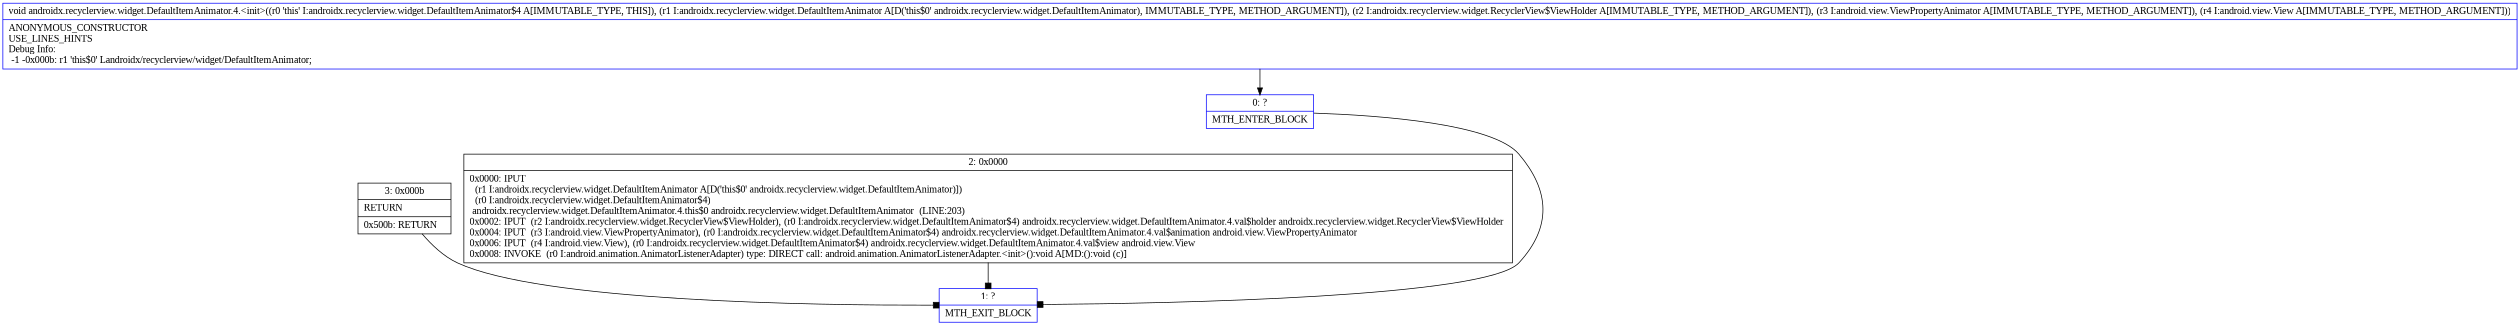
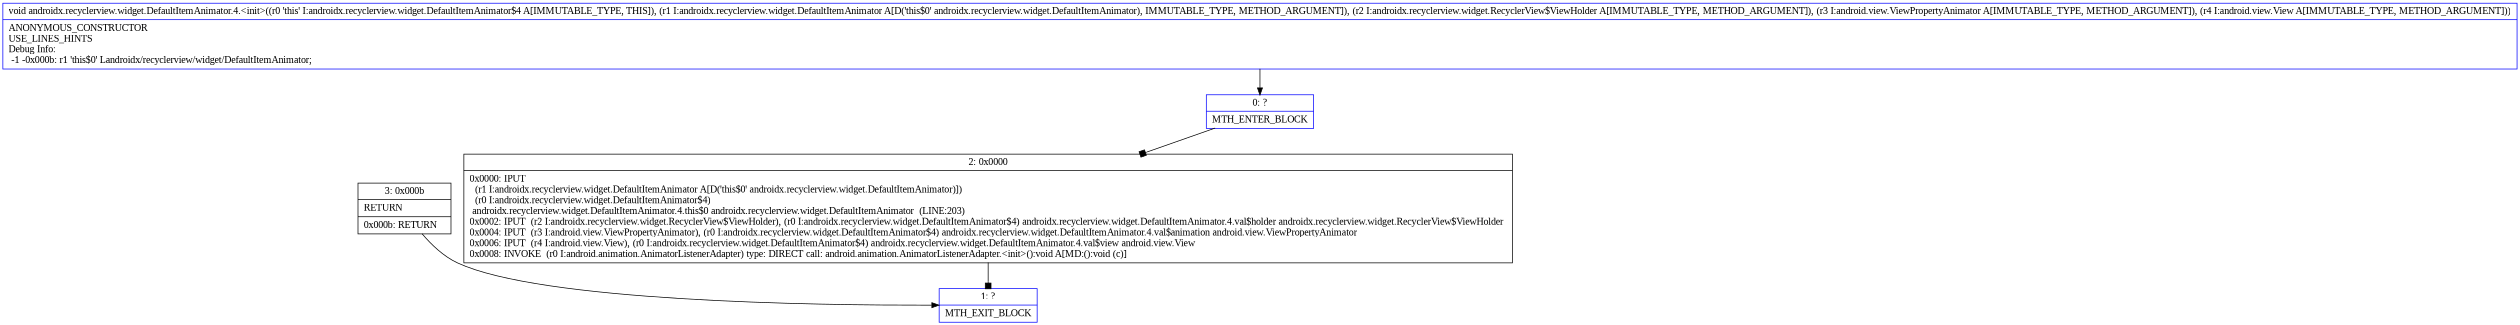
  digraph {
    fontname="Liberation Serif"
    node [color=blue fontname="Liberation Serif" shape=record]
    edge [arrowhead=box fontname="Liberation Serif"]
    n1 [label="{0\:\ ?|MTH_ENTER_BLOCK\l}"]
    n2 [color=black label="{2\:\ 0x0000|0x0000: IPUT  \l  (r1 I:androidx.recyclerview.widget.DefaultItemAnimator A[D('this$0' androidx.recyclerview.widget.DefaultItemAnimator)])\l  (r0 I:androidx.recyclerview.widget.DefaultItemAnimator$4)\l androidx.recyclerview.widget.DefaultItemAnimator.4.this$0 androidx.recyclerview.widget.DefaultItemAnimator  (LINE:203)\l0x0002: IPUT  (r2 I:androidx.recyclerview.widget.RecyclerView$ViewHolder), (r0 I:androidx.recyclerview.widget.DefaultItemAnimator$4) androidx.recyclerview.widget.DefaultItemAnimator.4.val$holder androidx.recyclerview.widget.RecyclerView$ViewHolder \l0x0004: IPUT  (r3 I:android.view.ViewPropertyAnimator), (r0 I:androidx.recyclerview.widget.DefaultItemAnimator$4) androidx.recyclerview.widget.DefaultItemAnimator.4.val$animation android.view.ViewPropertyAnimator \l0x0006: IPUT  (r4 I:android.view.View), (r0 I:androidx.recyclerview.widget.DefaultItemAnimator$4) androidx.recyclerview.widget.DefaultItemAnimator.4.val$view android.view.View \l0x0008: INVOKE  (r0 I:android.animation.AnimatorListenerAdapter) type: DIRECT call: android.animation.AnimatorListenerAdapter.\<init\>():void A[MD:():void (c)]\l}"]
    n3 [label="{1\:\ ?|MTH_EXIT_BLOCK\l}"]
-   n4 [color=black label="{3\:\ 0x000b|RETURN\l|0x500b: RETURN   \l}"]
+   n4 [color=black label="{3\:\ 0x000b|RETURN\l|0x000b: RETURN   \l}"]
    n5 [label="{void androidx.recyclerview.widget.DefaultItemAnimator.4.\<init\>((r0 'this' I:androidx.recyclerview.widget.DefaultItemAnimator$4 A[IMMUTABLE_TYPE, THIS]), (r1 I:androidx.recyclerview.widget.DefaultItemAnimator A[D('this$0' androidx.recyclerview.widget.DefaultItemAnimator), IMMUTABLE_TYPE, METHOD_ARGUMENT]), (r2 I:androidx.recyclerview.widget.RecyclerView$ViewHolder A[IMMUTABLE_TYPE, METHOD_ARGUMENT]), (r3 I:android.view.ViewPropertyAnimator A[IMMUTABLE_TYPE, METHOD_ARGUMENT]), (r4 I:android.view.View A[IMMUTABLE_TYPE, METHOD_ARGUMENT]))  | ANONYMOUS_CONSTRUCTOR\lUSE_LINES_HINTS\lDebug Info:\l  \-1 \-0x000b: r1 'this$0' Landroidx\/recyclerview\/widget\/DefaultItemAnimator;\l}"]
-   n1 -> n3
+   n1 -> n2
    n2 -> n3
-   n4 -> n3
+   n4 -> n3 [arrowhead=normal]
    n5 -> n1 [arrowhead=normal]
  }
